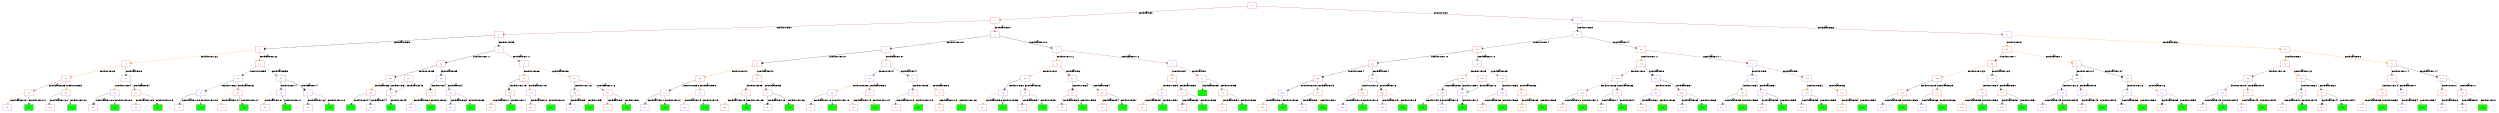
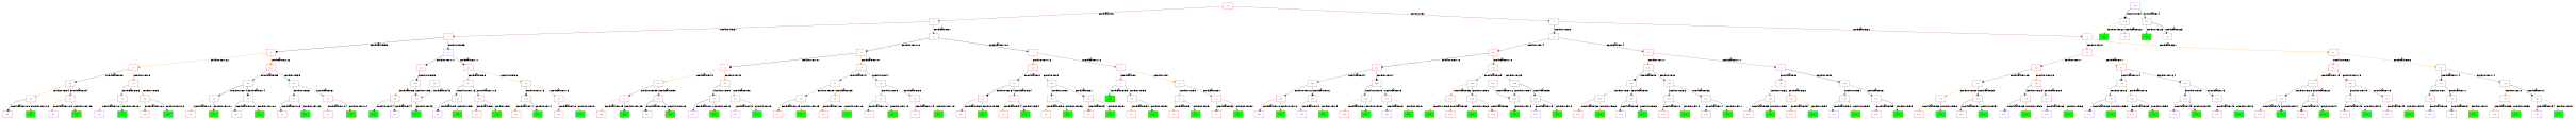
  digraph {
    node [color=red fontname=Courier shape=record]
    edge [arrowhead=vee color=darkorange]
    98 [color=purple fillcolor=green fontcolor=black fontname="Courier-Bold" height=.5 style=filled]
    96 [fillcolor=green fontcolor=black fontname="Courier-Bold" height=.5 style=filled]
    94 [fillcolor=green fontcolor=black fontname="Courier-Bold" height=.5 style=filled]
    84 [color=brown fillcolor=green fontcolor=black fontname="Courier-Bold" height=.5 style=filled]
    82 [fillcolor=green fontcolor=black fontname="Courier-Bold" height=.5 style=filled]
    80 [fillcolor=green fontcolor=black fontname="Courier-Bold" height=.5 style=filled]
    78 [color=purple fillcolor=green fontcolor=black fontname="Courier-Bold" height=.5 style=filled]
    76 [color=brown fillcolor=green fontcolor=black fontname="Courier-Bold" height=.5 style=filled]
    70 [fillcolor=green fontcolor=black fontname="Courier-Bold" height=.5 style=filled]
    68 [fillcolor=green fontcolor=black fontname="Courier-Bold" height=.5 style=filled]
    66 [fillcolor=green fontcolor=black fontname="Courier-Bold" height=.5 style=filled]
    64 [fillcolor=green fontcolor=black fontname="Courier-Bold" height=.5 style=filled]
    56 [color=brown fillcolor=green fontcolor=black fontname="Courier-Bold" height=.5 style=filled]
    52 [color=brown fillcolor=green fontcolor=black fontname="Courier-Bold" height=.5 style=filled]
    44 [fillcolor=green fontcolor=black fontname="Courier-Bold" height=.5 style=filled]
    42 [color=brown fillcolor=green fontcolor=black fontname="Courier-Bold" height=.5 style=filled]
    40 [color=brown fillcolor=green fontcolor=black fontname="Courier-Bold" height=.5 style=filled]
    38 [color=brown fillcolor=green fontcolor=black fontname="Courier-Bold" height=.5 style=filled]
    33 [fillcolor=green fontcolor=black fontname="Courier-Bold" height=.5 style=filled]
    252 [color=brown fillcolor=green fontcolor=black fontname="Courier-Bold" height=.5 style=filled]
    250 [color=brown fillcolor=green fontcolor=black fontname="Courier-Bold" height=.5 style=filled]
    246 [color=brown fillcolor=green fontcolor=black fontname="Courier-Bold" height=.5 style=filled]
    244 [color=brown fillcolor=green fontcolor=black fontname="Courier-Bold" height=.5 style=filled]
    240 [color=brown fillcolor=green fontcolor=black fontname="Courier-Bold" height=.5 style=filled]
    238 [fillcolor=green fontcolor=black fontname="Courier-Bold" height=.5 style=filled]
    236 [fillcolor=green fontcolor=black fontname="Courier-Bold" height=.5 style=filled]
    234 [color=brown fillcolor=green fontcolor=black fontname="Courier-Bold" height=.5 style=filled]
    230 [fillcolor=green fontcolor=black fontname="Courier-Bold" height=.5 style=filled]
    228 [fillcolor=green fontcolor=black fontname="Courier-Bold" height=.5 style=filled]
    226 [fillcolor=green fontcolor=black fontname="Courier-Bold" height=.5 style=filled]
    218 [fillcolor=green fontcolor=black fontname="Courier-Bold" height=.5 style=filled]
    216 [color=brown fillcolor=green fontcolor=black fontname="Courier-Bold" height=.5 style=filled]
    214 [color=purple fillcolor=green fontcolor=black fontname="Courier-Bold" height=.5 style=filled]
    212 [fillcolor=green fontcolor=black fontname="Courier-Bold" height=.5 style=filled]
    208 [color=brown fillcolor=green fontcolor=black fontname="Courier-Bold" height=.5 style=filled]
    206 [color=purple fillcolor=green fontcolor=black fontname="Courier-Bold" height=.5 style=filled]
    202 [color=purple fillcolor=green fontcolor=black fontname="Courier-Bold" height=.5 style=filled]
    200 [fillcolor=green fontcolor=black fontname="Courier-Bold" height=.5 style=filled]
    198 [color=purple fillcolor=green fontcolor=black fontname="Courier-Bold" height=.5 style=filled]
    196 [color=purple fillcolor=green fontcolor=black fontname="Courier-Bold" height=.5 style=filled]
    190 [color=purple fillcolor=green fontcolor=black fontname="Courier-Bold" height=.5 style=filled]
    184 [fillcolor=green fontcolor=black fontname="Courier-Bold" height=.5 style=filled]
    182 [fillcolor=green fontcolor=black fontname="Courier-Bold" height=.5 style=filled]
    180 [color=purple fillcolor=green fontcolor=black fontname="Courier-Bold" height=.5 style=filled]
    176 [fillcolor=green fontcolor=black fontname="Courier-Bold" height=.5 style=filled]
    174 [color=purple fillcolor=green fontcolor=black fontname="Courier-Bold" height=.5 style=filled]
    172 [color=purple fillcolor=green fontcolor=black fontname="Courier-Bold" height=.5 style=filled]
    170 [fillcolor=green fontcolor=black fontname="Courier-Bold" height=.5 style=filled]
    168 [fillcolor=green fontcolor=black fontname="Courier-Bold" height=.5 style=filled]
    164 [color=brown fillcolor=green fontcolor=black fontname="Courier-Bold" height=.5 style=filled]
    160 [color=purple fillcolor=green fontcolor=black fontname="Courier-Bold" height=.5 style=filled]
    150 [fillcolor=green fontcolor=black fontname="Courier-Bold" height=.5 style=filled]
    148 [color=purple fillcolor=green fontcolor=black fontname="Courier-Bold" height=.5 style=filled]
    142 [color=brown fillcolor=green fontcolor=black fontname="Courier-Bold" height=.5 style=filled]
    134 [color=brown fillcolor=green fontcolor=black fontname="Courier-Bold" height=.5 style=filled]
    130 [fillcolor=green fontcolor=black fontname="Courier-Bold" height=.5 style=filled]
    128 [color=purple fillcolor=green fontcolor=black fontname="Courier-Bold" height=.5 style=filled]
    120 [color=purple fillcolor=green fontcolor=black fontname="Courier-Bold" height=.5 style=filled]
    118 [fillcolor=green fontcolor=black fontname="Courier-Bold" height=.5 style=filled]
    116 [fillcolor=green fontcolor=black fontname="Courier-Bold" height=.5 style=filled]
    104 [color=purple fillcolor=green fontcolor=black fontname="Courier-Bold" height=.5 style=filled]
    102 [color=purple fillcolor=green fontcolor=black fontname="Courier-Bold" height=.5 style=filled]
    100 [fillcolor=green fontcolor=black fontname="Courier-Bold" height=.5 style=filled]
    0 [height=.5]
    2 [color=purple height=.5]
    3 [height=.5]
    12 [color=brown height=.5]
    13 [color=purple height=.5]
    4 [height=.5]
    5 [color=brown height=.5]
    62 [height=.5]
    63 [height=.5]
    24 [height=.5]
    25 [color=brown height=.5]
    8 [color=purple height=.5]
    9 [height=.5]
    6 [color=brown height=.5]
    7 [color=brown height=.5]
    136 [height=.5]
    137 [color=brown height=.5]
    110 [color=brown height=.5]
    111 [color=purple height=.5]
    90 [height=.5]
    91 [height=.5]
    72 [height=.5]
    73 [color=brown height=.5]
    28 [height=.5]
    29 [color=brown height=.5]
    14 [height=.5]
    15 [height=.5]
    16 [height=.5]
    17 [color=brown height=.5]
    10 [height=.5]
    11 [color=purple height=.5]
    20 [color=purple height=.5]
    21 [color=purple height=.5]
    46 [color=purple height=.5]
    47 [color=brown height=.5]
    36 [height=.5]
    37 [height=.5]
    67 [color=brown height=.5]
    57 [height=.5]
    45 [color=brown height=.5]
    43 [height=.5]
    106 [color=brown height=.5]
    162 [color=brown height=.5]
    163 [height=.5]
    173 [color=purple height=.5]
    191 [color=brown height=.5]
    107 [color=purple height=.5]
    132 [color=brown height=.5]
    133 [color=purple height=.5]
    149 [color=purple height=.5]
    143 [color=purple height=.5]
    108 [color=brown height=.5]
    119 [color=purple height=.5]
    109 [height=.5]
    117 [height=.5]
    18 [height=.5]
    19 [color=purple height=.5]
    34 [color=purple height=.5]
    35 [color=brown height=.5]
    32 [color=brown height=.5]
    53 [height=.5]
    41 [height=.5]
    39 [height=.5]
    152 [color=purple height=.5]
    153 [color=purple height=.5]
    222 [color=brown height=.5]
    223 [color=brown height=.5]
    204 [color=purple height=.5]
    205 [height=.5]
    239 [height=.5]
    231 [color=brown height=.5]
    219 [height=.5]
    215 [color=purple height=.5]
    144 [color=purple height=.5]
    145 [color=purple height=.5]
    194 [color=brown height=.5]
    195 [color=purple height=.5]
    188 [color=brown height=.5]
    189 [height=.5]
    213 [color=purple height=.5]
    209 [color=brown height=.5]
    201 [color=brown height=.5]
    199 [height=.5]
    112 [color=brown height=.5]
    146 [height=.5]
    147 [color=purple height=.5]
    165 [color=brown height=.5]
    161 [color=purple height=.5]
    113 [color=brown height=.5]
    138 [height=.5]
    139 [color=brown height=.5]
    159 [color=purple height=.5]
    151 [color=brown height=.5]
    114 [color=brown height=.5]
    131 [color=purple height=.5]
    115 [color=purple height=.5]
    121 [color=purple height=.5]
    232 [height=.5]
    233 [color=purple height=.5]
    186 [color=brown height=.5]
    187 [color=brown height=.5]
    248 [color=purple height=.5]
    249 [color=brown height=.5]
    242 [height=.5]
    243 [height=.5]
    224 [color=purple height=.5]
    225 [color=brown height=.5]
    220 [color=purple height=.5]
    221 [height=.5]
    122 [color=purple height=.5]
    166 [color=purple height=.5]
    167 [color=purple height=.5]
    183 [color=purple height=.5]
    n177 [color=brown height=.5 label=381]
    123 [color=brown height=.5]
    154 [color=purple height=.5]
    155 [color=purple height=.5]
    171 [color=purple height=.5]
    177 [height=.5]
    124 [color=brown height=.5]
    135 [color=brown height=.5]
    125 [color=purple height=.5]
    129 [color=brown height=.5]
    126 [color=brown height=.5]
    178 [color=purple height=.5]
    179 [height=.5]
    197 [color=brown height=.5]
    185 [color=purple height=.5]
    127 [height=.5]
    156 [color=purple height=.5]
    157 [height=.5]
    175 [color=brown height=.5]
    169 [height=.5]
    140 [height=.5]
    141 [color=purple height=.5]
    210 [height=.5]
    211 [height=.5]
    192 [color=brown height=.5]
    193 [height=.5]
    253 [height=.5]
    251 [color=purple height=.5]
    245 [color=purple height=.5]
    247 [color=purple height=.5]
    237 [color=purple height=.5]
    235 [height=.5]
    229 [height=.5]
    241 [height=.5]
    26 [height=.5]
    27 [color=brown height=.5]
    88 [color=brown height=.5]
    89 [color=brown height=.5]
    60 [color=purple height=.5]
    61 [height=.5]
    103 [height=.5]
    99 [color=purple height=.5]
    85 [color=brown height=.5]
    83 [color=purple height=.5]
    227 [color=purple height=.5]
    217 [color=purple height=.5]
    203 [height=.5]
    207 [color=brown height=.5]
    22 [color=purple height=.5]
    23 [color=brown height=.5]
    54 [color=purple height=.5]
    55 [height=.5]
    50 [color=purple height=.5]
    51 [color=purple height=.5]
    79 [color=brown height=.5]
    71 [color=brown height=.5]
    69 [color=brown height=.5]
    65 [color=brown height=.5]
    48 [height=.5]
    49 [color=brown height=.5]
    92 [height=.5]
    93 [color=brown height=.5]
    105 [color=brown height=.5]
    101 [color=brown height=.5]
    30 [color=purple height=.5]
    31 [color=purple height=.5]
    86 [color=purple height=.5]
    87 [color=brown height=.5]
    58 [color=purple height=.5]
    59 [height=.5]
    97 [color=brown height=.5]
    95 [color=brown height=.5]
    81 [height=.5]
    77 [height=.5]
    74 [height=.5]
    75 [color=brown height=.5]
    0 -> 2 [arrowhead=dot color=brown label=cond_true_1]
    0 -> 3 [color=brown label=cond_false_1]
    2 -> 12 [color=black label=cond_true_60]
    2 -> 13 [arrowhead=dot color=brown label=cond_false_60]
    3 -> 4 [arrowhead=dot color=brown label=cond_true_87]
    3 -> 5 [arrowhead=dot color=brown label=cond_false_87]
    12 -> 62 [arrowhead=dot color=darkgreen label=cond_true_14]
    12 -> 63 [arrowhead=dot color=darkgreen label=cond_false_14]
    13 -> 24 [arrowhead=dot label=cond_true_21]
    13 -> 25 [arrowhead=box label=cond_false_21]
    4 -> 8 [arrowhead=box color=darkgreen label=cond_true_95]
    4 -> 9 [arrowhead=box color=black label=cond_false_95]
    5 -> 6 [arrowhead=dot color=black label=cond_true_100]
    5 -> 7 [color=black label=cond_false_100]
    62 -> 136 [color=black label=cond_true_110]
    62 -> 137 [color=darkgreen label=cond_false_110]
    63 -> 110 [arrowhead=dot label=cond_true_111]
    63 -> 111 [arrowhead=box color=brown label=cond_false_111]
    24 -> 90 [arrowhead=box color=brown label=cond_true_77]
    24 -> 91 [arrowhead=box label=cond_false_77]
    25 -> 72 [arrowhead=dot label=cond_true_82]
    25 -> 73 [label=cond_false_82]
    8 -> 28 [arrowhead=dot color=black label=cond_true_117]
    8 -> 29 [arrowhead=box color=brown label=cond_false_117]
    9 -> 14 [arrowhead=box label=cond_true_122]
    9 -> 15 [arrowhead=box label=cond_false_122]
    6 -> 16 [arrowhead=box color=black label=cond_true_107]
    6 -> 17 [label=cond_false_107]
    7 -> 10 [arrowhead=dot label=cond_true_112]
    7 -> 11 [color=brown label=cond_false_112]
    136 -> 232 [arrowhead=box color=black label=cond_true_24]
    136 -> 233 [color=darkgreen label=cond_false_24]
    137 -> 186 [label=cond_true_25]
    137 -> 187 [color=brown label=cond_false_25]
    110 -> 152 [arrowhead=dot color=brown label=cond_true_8]
    110 -> 153 [arrowhead=box color=black label=cond_false_8]
    111 -> 144 [color=black label=cond_true_9]
    111 -> 145 [arrowhead=dot color=brown label=cond_false_9]
    90 -> 140 [arrowhead=dot label=cond_true_123]
    90 -> 141 [arrowhead=box color=darkgreen label=cond_false_123]
    91 -> 122 [arrowhead=box color=darkgreen label=cond_true_124]
    91 -> 123 [arrowhead=box color=black label=cond_false_124]
    72 -> 126 [arrowhead=box color=brown label=cond_true_113]
    72 -> 127 [arrowhead=dot label=cond_false_113]
    73 -> 112 [arrowhead=dot color=brown label=cond_true_114]
    73 -> 113 [arrowhead=dot color=black label=cond_false_114]
    28 -> 106 [arrowhead=dot color=black label=cond_true_85]
-   28 -> 107 [arrowhead=dot color=black label=cond_false_85]
    29 -> 74 [arrowhead=dot label=cond_true_86]
    29 -> 75 [label=cond_false_86]
    14 -> 26 [arrowhead=dot label=cond_true_28]
    14 -> 27 [arrowhead=box color=darkgreen label=cond_false_28]
    15 -> 22 [arrowhead=box color=darkgreen label=cond_true_35]
    15 -> 23 [color=darkgreen label=cond_false_35]
    16 -> 48 [label=cond_true_42]
    16 -> 49 [label=cond_false_42]
    17 -> 30 [color=darkgreen label=cond_true_47]
    17 -> 31 [arrowhead=dot color=darkgreen label=cond_false_47]
    10 -> 20 [arrowhead=dot label=cond_true_2]
    10 -> 21 [arrowhead=box color=brown label=cond_false_2]
    11 -> 18 [arrowhead=box label=cond_true_7]
    11 -> 19 [color=brown label=cond_false_7]
    20 -> 46 [arrowhead=dot color=black label=cond_true_61]
    20 -> 47 [arrowhead=box color=brown label=cond_false_61]
    21 -> 36 [arrowhead=box color=black label=cond_true_64]
    21 -> 37 [arrowhead=dot color=darkgreen label=cond_false_64]
    46 -> 66 [color=darkgreen label=cond_true_96]
    46 -> 67 [label=cond_false_96]
    47 -> 56 [color=brown label=cond_true_97]
    47 -> 57 [arrowhead=box color=brown label=cond_false_97]
    36 -> 44 [color=darkgreen label=cond_true_93]
    36 -> 45 [arrowhead=box color=brown label=cond_false_23]
    37 -> 42 [arrowhead=dot color=black label=cond_true_94]
    37 -> 43 [label=cond_false_94]
    106 -> 162 [color=black label=cond_true_3]
    106 -> 163 [arrowhead=box label=cond_false_3]
    162 -> 190 [arrowhead=dot color=black label=cond_true_43]
    163 -> 172 [arrowhead=box color=darkgreen label=cond_true_44]
    163 -> 173 [arrowhead=box color=darkgreen label=cond_false_44]
    191 -> 162 [color=brown label=cond_false_43]
    107 -> 132 [arrowhead=box color=black label=cond_true_4]
    107 -> 133 [color=darkgreen label=cond_false_4]
    132 -> 148 [arrowhead=box label=cond_true_22]
    132 -> 149 [arrowhead=dot label=cond_false_22]
    133 -> 142 [color=brown label=cond_true_23]
    133 -> 143 [color=black label=cond_false_23]
    108 -> 118 [label=cond_true_5]
    108 -> 119 [arrowhead=box color=black label=cond_false_5]
    109 -> 116 [color=darkgreen label=cond_true_6]
    109 -> 117 [color=brown label=cond_false_6]
    18 -> 34 [arrowhead=dot label=cond_true_50]
    18 -> 35 [color=brown label=cond_false_50]
    19 -> 33 [arrowhead=dot color=darkgreen label=cond_false_55]
    19 -> 32 [color=darkgreen label=cond_true_55]
    34 -> 52 [color=darkgreen label=cond_true_91]
    34 -> 53 [arrowhead=dot label=cond_false_91]
    35 -> 40 [color=brown label=cond_true_92]
    35 -> 41 [arrowhead=box color=darkgreen label=cond_false_92]
    32 -> 38 [arrowhead=box color=darkgreen label=cond_true_90]
    32 -> 39 [label=cond_false_90]
    152 -> 222 [arrowhead=dot color=brown label=cond_true_36]
    152 -> 223 [arrowhead=box color=brown label=cond_false_36]
    153 -> 204 [label=cond_true_37]
    153 -> 205 [color=black label=cond_false_37]
    222 -> 238 [label=cond_true_70]
    222 -> 239 [color=darkgreen label=cond_false_70]
    223 -> 230 [arrowhead=dot color=darkgreen label=cond_true_71]
    223 -> 231 [arrowhead=box color=darkgreen label=cond_false_71]
    204 -> 218 [arrowhead=dot label=cond_true_62]
    204 -> 219 [arrowhead=dot color=brown label=cond_false_62]
    205 -> 214 [arrowhead=box color=brown label=cond_true_63]
    205 -> 215 [arrowhead=box color=darkgreen label=cond_false_63]
    144 -> 194 [color=darkgreen label=cond_true_31]
    144 -> 195 [arrowhead=dot color=brown label=cond_false_31]
    145 -> 188 [arrowhead=box label=cond_true_32]
    145 -> 189 [arrowhead=box label=cond_false_32]
    194 -> 212 [arrowhead=dot label=cond_true_58]
    194 -> 213 [arrowhead=box color=darkgreen label=cond_false_58]
    195 -> 208 [color=black label=cond_true_59]
    195 -> 209 [arrowhead=dot color=brown label=cond_false_59]
    188 -> 200 [arrowhead=box color=darkgreen label=cond_true_53]
    188 -> 201 [color=darkgreen label=cond_false_53]
    189 -> 198 [label=cond_true_54]
    189 -> 199 [arrowhead=dot label=cond_false_54]
    112 -> 146 [arrowhead=dot label=cond_true_10]
    112 -> 147 [arrowhead=dot color=black label=cond_false_10]
    146 -> 164 [label=cond_true_33]
    146 -> 165 [label=cond_false_33]
    147 -> 160 [label=cond_true_34]
    147 -> 161 [color=brown label=cond_false_34]
    113 -> 138 [color=darkgreen label=cond_true_11]
    113 -> 139 [arrowhead=dot color=brown label=cond_false_11]
    138 -> 159 [arrowhead=dot color=darkgreen label=cond_false_26]
    139 -> 150 [label=cond_true_27]
    139 -> 151 [arrowhead=box color=darkgreen label=cond_false_27]
    114 -> 130 [arrowhead=box color=brown label=cond_true_12]
    114 -> 131 [color=black label=cond_false_12]
    115 -> 120 [color=brown label=cond_true_13]
    115 -> 121 [label=cond_false_13]
    232 -> 248 [color=black label=cond_true_75]
    232 -> 249 [color=darkgreen label=cond_false_75]
    233 -> 242 [arrowhead=dot color=darkgreen label=cond_true_76]
    233 -> 243 [arrowhead=box color=black label=cond_false_76]
    186 -> 224 [color=black label=cond_true_51]
    186 -> 225 [arrowhead=dot color=black label=cond_false_51]
    187 -> 220 [color=black label=cond_true_52]
    187 -> 221 [arrowhead=box label=cond_false_52]
    248 -> 252 [arrowhead=dot color=darkgreen label=cond_true_80]
    248 -> 253 [arrowhead=dot label=cond_false_80]
    249 -> 250 [arrowhead=box label=cond_true_81]
    249 -> 251 [arrowhead=dot color=darkgreen label=cond_false_81]
    242 -> 244 [color=darkgreen label=cond_true_78]
    242 -> 245 [arrowhead=box color=brown label=cond_false_78]
    243 -> 246 [arrowhead=dot label=cond_true_79]
    243 -> 247 [color=brown label=cond_false_79]
    224 -> 240 [arrowhead=box color=black label=cond_true_72]
    225 -> 236 [arrowhead=dot color=brown label=cond_true_73]
    225 -> 237 [color=darkgreen label=cond_false_73]
    220 -> 234 [arrowhead=dot label=cond_true_68]
    220 -> 235 [arrowhead=box color=brown label=cond_false_68]
    221 -> 228 [arrowhead=box label=cond_true_69]
    221 -> 229 [arrowhead=box label=cond_false_69]
    122 -> 166 [arrowhead=dot color=black label=cond_true_15]
    122 -> 167 [arrowhead=box color=brown label=cond_false_15]
    166 -> 182 [color=black label=cond_true_45]
    166 -> 183 [arrowhead=box color=brown label=cond_false_45]
    167 -> 180 [label=cond_true_46]
    167 -> n177 [arrowhead=box color=brown label=cond_false_46]
    123 -> 154 [arrowhead=dot color=darkgreen label=cond_true_16]
    123 -> 155 [label=cond_false_16]
    154 -> 170 [arrowhead=dot label=cond_true_38]
    154 -> 171 [arrowhead=box color=black label=cond_false_38]
    155 -> 176 [arrowhead=box color=brown label=cond_true_39]
    155 -> 177 [arrowhead=box color=black label=cond_false_39]
    124 -> 134 [color=black label=cond_true_17]
    124 -> 135 [arrowhead=box label=cond_false_17]
    125 -> 128 [label=cond_true_18]
    125 -> 129 [color=brown label=cond_false_18]
    126 -> 178 [color=brown label=cond_true_19]
    126 -> 179 [arrowhead=dot color=brown label=cond_false_19]
    178 -> 196 [color=darkgreen label=cond_true_48]
    178 -> 197 [color=black label=cond_false_48]
    179 -> 184 [arrowhead=box label=cond_true_49]
    179 -> 185 [arrowhead=box label=cond_false_49]
    127 -> 156 [arrowhead=box color=darkgreen label=cond_true_20]
    127 -> 157 [arrowhead=dot color=darkgreen label=cond_false_20]
    156 -> 174 [arrowhead=box color=black label=cond_true_40]
    156 -> 175 [color=brown label=cond_false_40]
    157 -> 168 [arrowhead=box color=darkgreen label=cond_true_41]
    157 -> 169 [arrowhead=box color=black label=cond_false_41]
    140 -> 210 [color=black label=cond_true_29]
    140 -> 211 [color=darkgreen label=cond_false_29]
    141 -> 192 [arrowhead=dot label=cond_true_30]
    141 -> 193 [arrowhead=box color=darkgreen label=cond_false_30]
    210 -> 226 [arrowhead=dot label=cond_true_65]
    210 -> 227 [arrowhead=box color=darkgreen label=cond_false_65]
    211 -> 216 [label=cond_true_66]
    211 -> 217 [arrowhead=dot color=darkgreen label=cond_false_66]
    192 -> 202 [arrowhead=dot color=brown label=cond_true_56]
    192 -> 203 [arrowhead=dot label=cond_false_56]
    193 -> 206 [color=darkgreen label=cond_true_57]
    193 -> 207 [color=black label=cond_false_57]
    241 -> 224 [color=darkgreen label=cond_false_72]
    26 -> 88 [label=cond_true_83]
    26 -> 89 [color=brown label=cond_false_83]
    27 -> 60 [arrowhead=dot label=cond_true_84]
    27 -> 61 [arrowhead=dot color=brown label=cond_false_84]
    88 -> 102 [color=darkgreen label=cond_true_120]
    88 -> 103 [arrowhead=dot color=darkgreen label=cond_false_120]
    89 -> 98 [arrowhead=box color=darkgreen label=cond_true_121]
    89 -> 99 [label=cond_false_121]
    60 -> 84 [arrowhead=dot color=brown label=cond_true_108]
    60 -> 85 [arrowhead=box color=black label=cond_false_108]
    61 -> 82 [arrowhead=box color=brown label=cond_true_109]
    61 -> 83 [arrowhead=box label=cond_false_109]
    22 -> 54 [arrowhead=box color=darkgreen label=cond_true_67]
    22 -> 55 [color=brown label=cond_false_67]
    23 -> 50 [color=black label=cond_true_74]
    23 -> 51 [arrowhead=box color=black label=cond_false_74]
    54 -> 78 [arrowhead=dot color=brown label=cond_true_103]
    54 -> 79 [arrowhead=dot color=black label=cond_false_103]
    55 -> 70 [arrowhead=box color=brown label=cond_true_104]
    55 -> 71 [arrowhead=dot label=cond_false_104]
    50 -> 68 [color=black label=cond_true_101]
    50 -> 69 [arrowhead=dot label=cond_false_101]
    51 -> 64 [arrowhead=dot color=brown label=cond_true_102]
    51 -> 65 [arrowhead=box color=darkgreen label=cond_false_102]
    48 -> 114 [arrowhead=dot color=black label=cond_true_98]
    48 -> 115 [arrowhead=dot label=cond_false_98]
    49 -> 92 [arrowhead=box color=brown label=cond_true_99]
    49 -> 93 [arrowhead=box color=brown label=cond_false_99]
    92 -> 104 [arrowhead=dot color=black label=cond_true_125]
    92 -> 105 [arrowhead=dot label=cond_false_125]
    93 -> 100 [arrowhead=dot color=black label=cond_true_126]
    93 -> 101 [arrowhead=box color=black label=cond_false_126]
    30 -> 86 [label=cond_true_88]
    30 -> 87 [color=brown label=cond_false_88]
    31 -> 58 [arrowhead=box color=brown label=cond_true_89]
    31 -> 59 [label=cond_false_89]
    86 -> 96 [arrowhead=dot color=brown label=cond_true_118]
    86 -> 97 [arrowhead=box color=darkgreen label=cond_false_118]
    87 -> 94 [arrowhead=dot label=cond_true_119]
    87 -> 95 [label=cond_false_119]
    58 -> 80 [arrowhead=box label=cond_true_105]
    58 -> 81 [arrowhead=dot color=darkgreen label=cond_false_105]
    59 -> 76 [arrowhead=dot label=cond_true_106]
    59 -> 77 [arrowhead=box label=cond_false_106]
    74 -> 124 [arrowhead=box color=black label=cond_true_115]
    74 -> 125 [arrowhead=dot label=cond_false_115]
    75 -> 108 [color=black label=cond_true_116]
    75 -> 109 [arrowhead=dot color=brown label=cond_false_116]
  }
